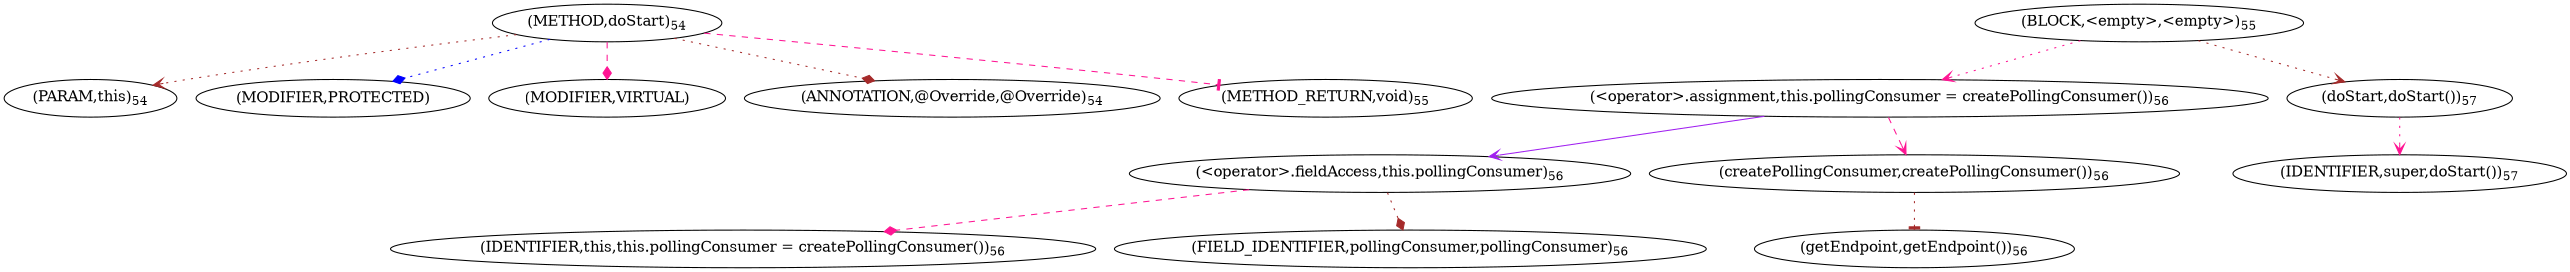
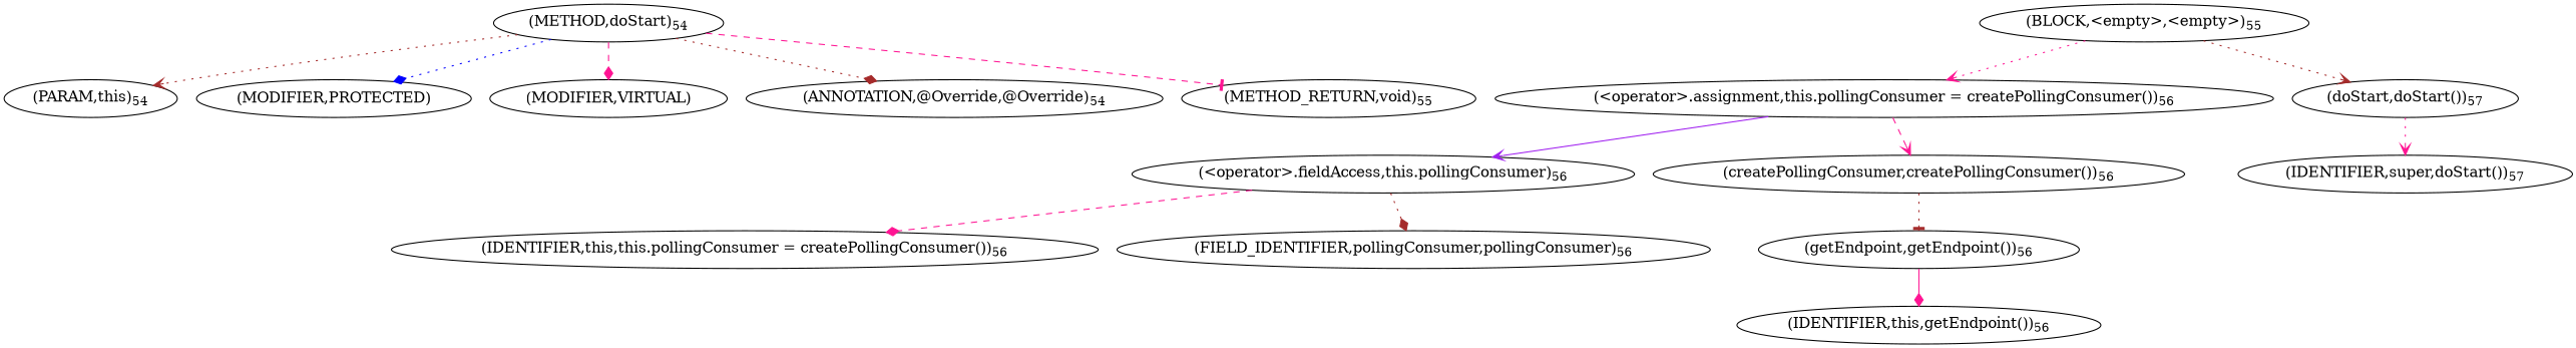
  digraph {
    edge [arrowhead=vee color=deeppink style=dotted]
    n1 [label=<(METHOD,doStart)<SUB>54</SUB>>]
    n2 [label=<(PARAM,this)<SUB>54</SUB>>]
    n3 [label=<(MODIFIER,PROTECTED)>]
    n4 [label=<(MODIFIER,VIRTUAL)>]
    n5 [label=<(ANNOTATION,@Override,@Override)<SUB>54</SUB>>]
    n6 [label=<(METHOD_RETURN,void)<SUB>55</SUB>>]
    n7 [label=<(BLOCK,&lt;empty&gt;,&lt;empty&gt;)<SUB>55</SUB>>]
    n8 [label=<(&lt;operator&gt;.assignment,this.pollingConsumer = createPollingConsumer())<SUB>56</SUB>>]
    n9 [label=<(doStart,doStart())<SUB>57</SUB>>]
    n10 [label=<(&lt;operator&gt;.fieldAccess,this.pollingConsumer)<SUB>56</SUB>>]
    n11 [label=<(createPollingConsumer,createPollingConsumer())<SUB>56</SUB>>]
    n12 [label=<(IDENTIFIER,super,doStart())<SUB>57</SUB>>]
    n13 [label=<(IDENTIFIER,this,this.pollingConsumer = createPollingConsumer())<SUB>56</SUB>>]
    n14 [label=<(FIELD_IDENTIFIER,pollingConsumer,pollingConsumer)<SUB>56</SUB>>]
    n15 [label=<(getEndpoint,getEndpoint())<SUB>56</SUB>>]
+   n16 [label=<(IDENTIFIER,this,getEndpoint())<SUB>56</SUB>>]
    n1 -> n2 [color=brown]
    n1 -> n3 [arrowhead=diamond color=blue]
    n1 -> n4 [arrowhead=diamond style=dashed]
    n1 -> n5 [arrowhead=diamond color=brown]
    n1 -> n6 [arrowhead=tee style=dashed]
    n7 -> n8
    n7 -> n9 [color=brown]
    n8 -> n10 [color=purple style=solid]
    n8 -> n11 [style=dashed]
    n9 -> n12
    n10 -> n13 [arrowhead=diamond style=dashed]
    n10 -> n14 [arrowhead=diamond color=brown]
    n11 -> n15 [arrowhead=tee color=brown]
+   n15 -> n16 [arrowhead=diamond style=solid]
  }
